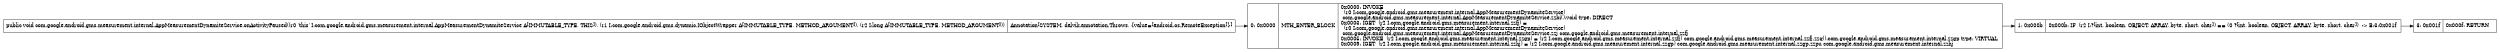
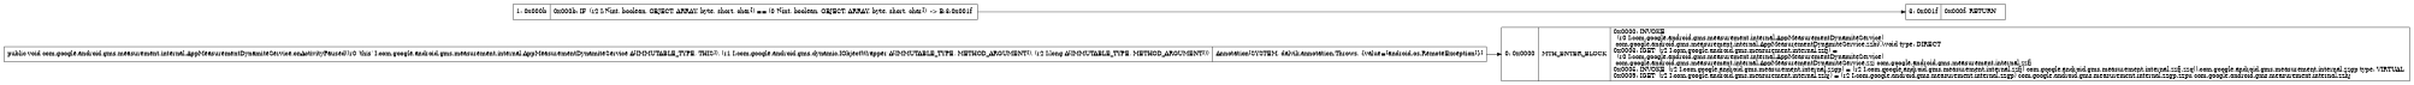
  digraph {
    rankdir=LR
    node [shape=record]
    n1 [label="{0\:\ 0x0000|MTH_ENTER_BLOCK\l|0x0000: INVOKE  \l  (r0 I:com.google.android.gms.measurement.internal.AppMeasurementDynamiteService)\l com.google.android.gms.measurement.internal.AppMeasurementDynamiteService.zzbi():void type: DIRECT \l0x0003: IGET  (r2 I:com.google.android.gms.measurement.internal.zzfj) = \l  (r0 I:com.google.android.gms.measurement.internal.AppMeasurementDynamiteService)\l com.google.android.gms.measurement.internal.AppMeasurementDynamiteService.zzj com.google.android.gms.measurement.internal.zzfj \l0x0005: INVOKE  (r2 I:com.google.android.gms.measurement.internal.zzgp) = (r2 I:com.google.android.gms.measurement.internal.zzfj) com.google.android.gms.measurement.internal.zzfj.zzq():com.google.android.gms.measurement.internal.zzgp type: VIRTUAL \l0x0009: IGET  (r2 I:com.google.android.gms.measurement.internal.zzhj) = (r2 I:com.google.android.gms.measurement.internal.zzgp) com.google.android.gms.measurement.internal.zzgp.zzpu com.google.android.gms.measurement.internal.zzhj \l}"]
    n2 [label="{1\:\ 0x000b|0x000b: IF  (r2 I:?[int, boolean, OBJECT, ARRAY, byte, short, char]) == (0 ?[int, boolean, OBJECT, ARRAY, byte, short, char])  \-\> B:3:0x001f \l}"]
    n3 [label="{3\:\ 0x001f|0x000f: RETURN   \l}"]
    n4 [label="{public void com.google.android.gms.measurement.internal.AppMeasurementDynamiteService.onActivityPaused((r0 'this' I:com.google.android.gms.measurement.internal.AppMeasurementDynamiteService A[IMMUTABLE_TYPE, THIS]), (r1 I:com.google.android.gms.dynamic.IObjectWrapper A[IMMUTABLE_TYPE, METHOD_ARGUMENT]), (r2 I:long A[IMMUTABLE_TYPE, METHOD_ARGUMENT]))  | Annotation[SYSTEM, dalvik.annotation.Throws, \{value=[android.os.RemoteException]\}]\l}"]
-   n1 -> n2
    n2 -> n3
    n4 -> n1
  }
